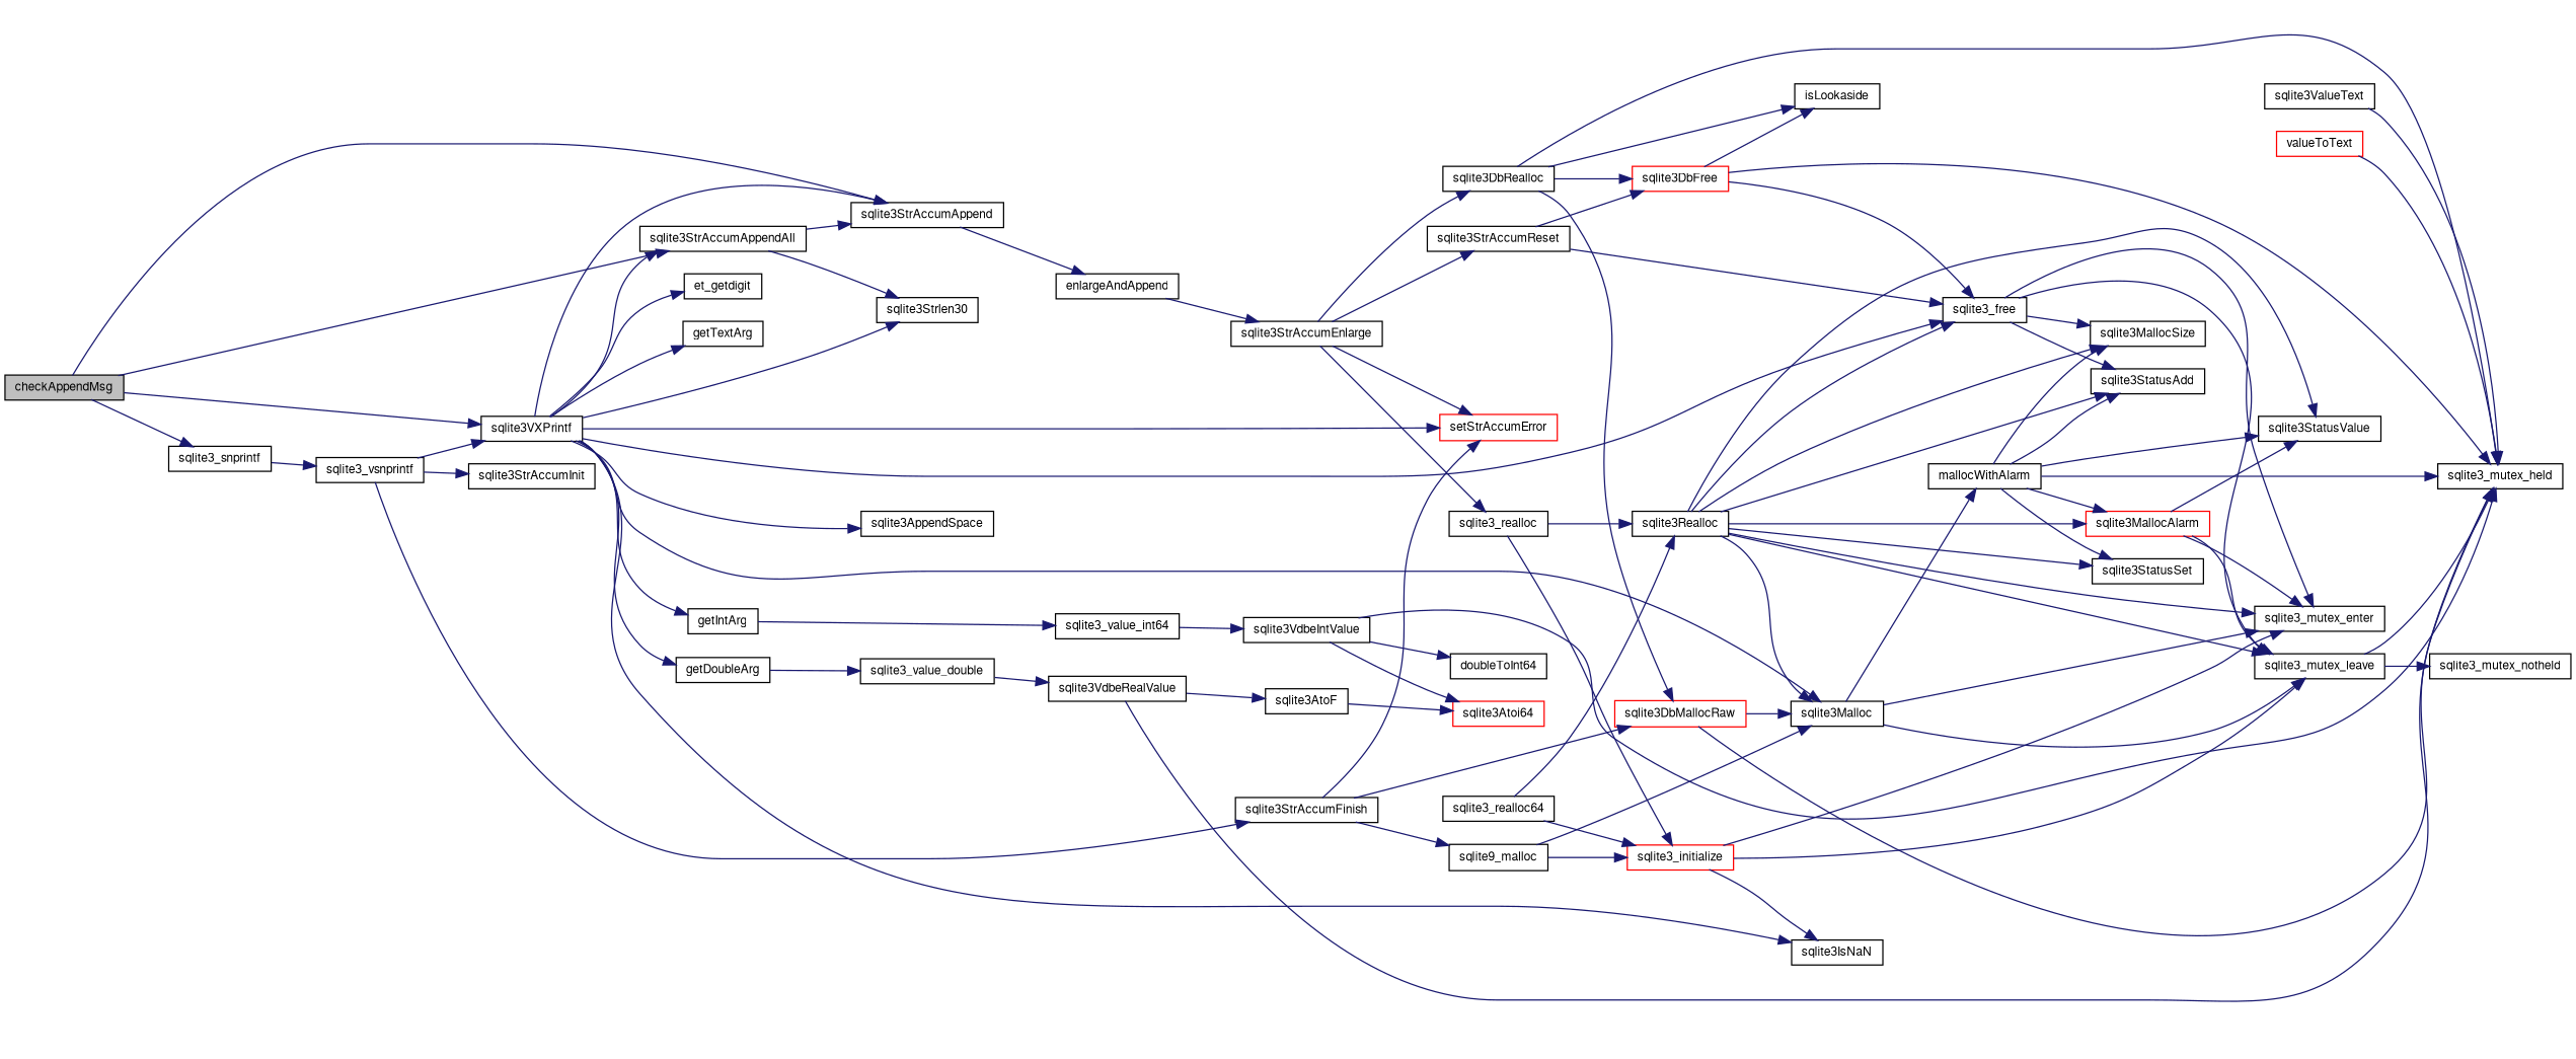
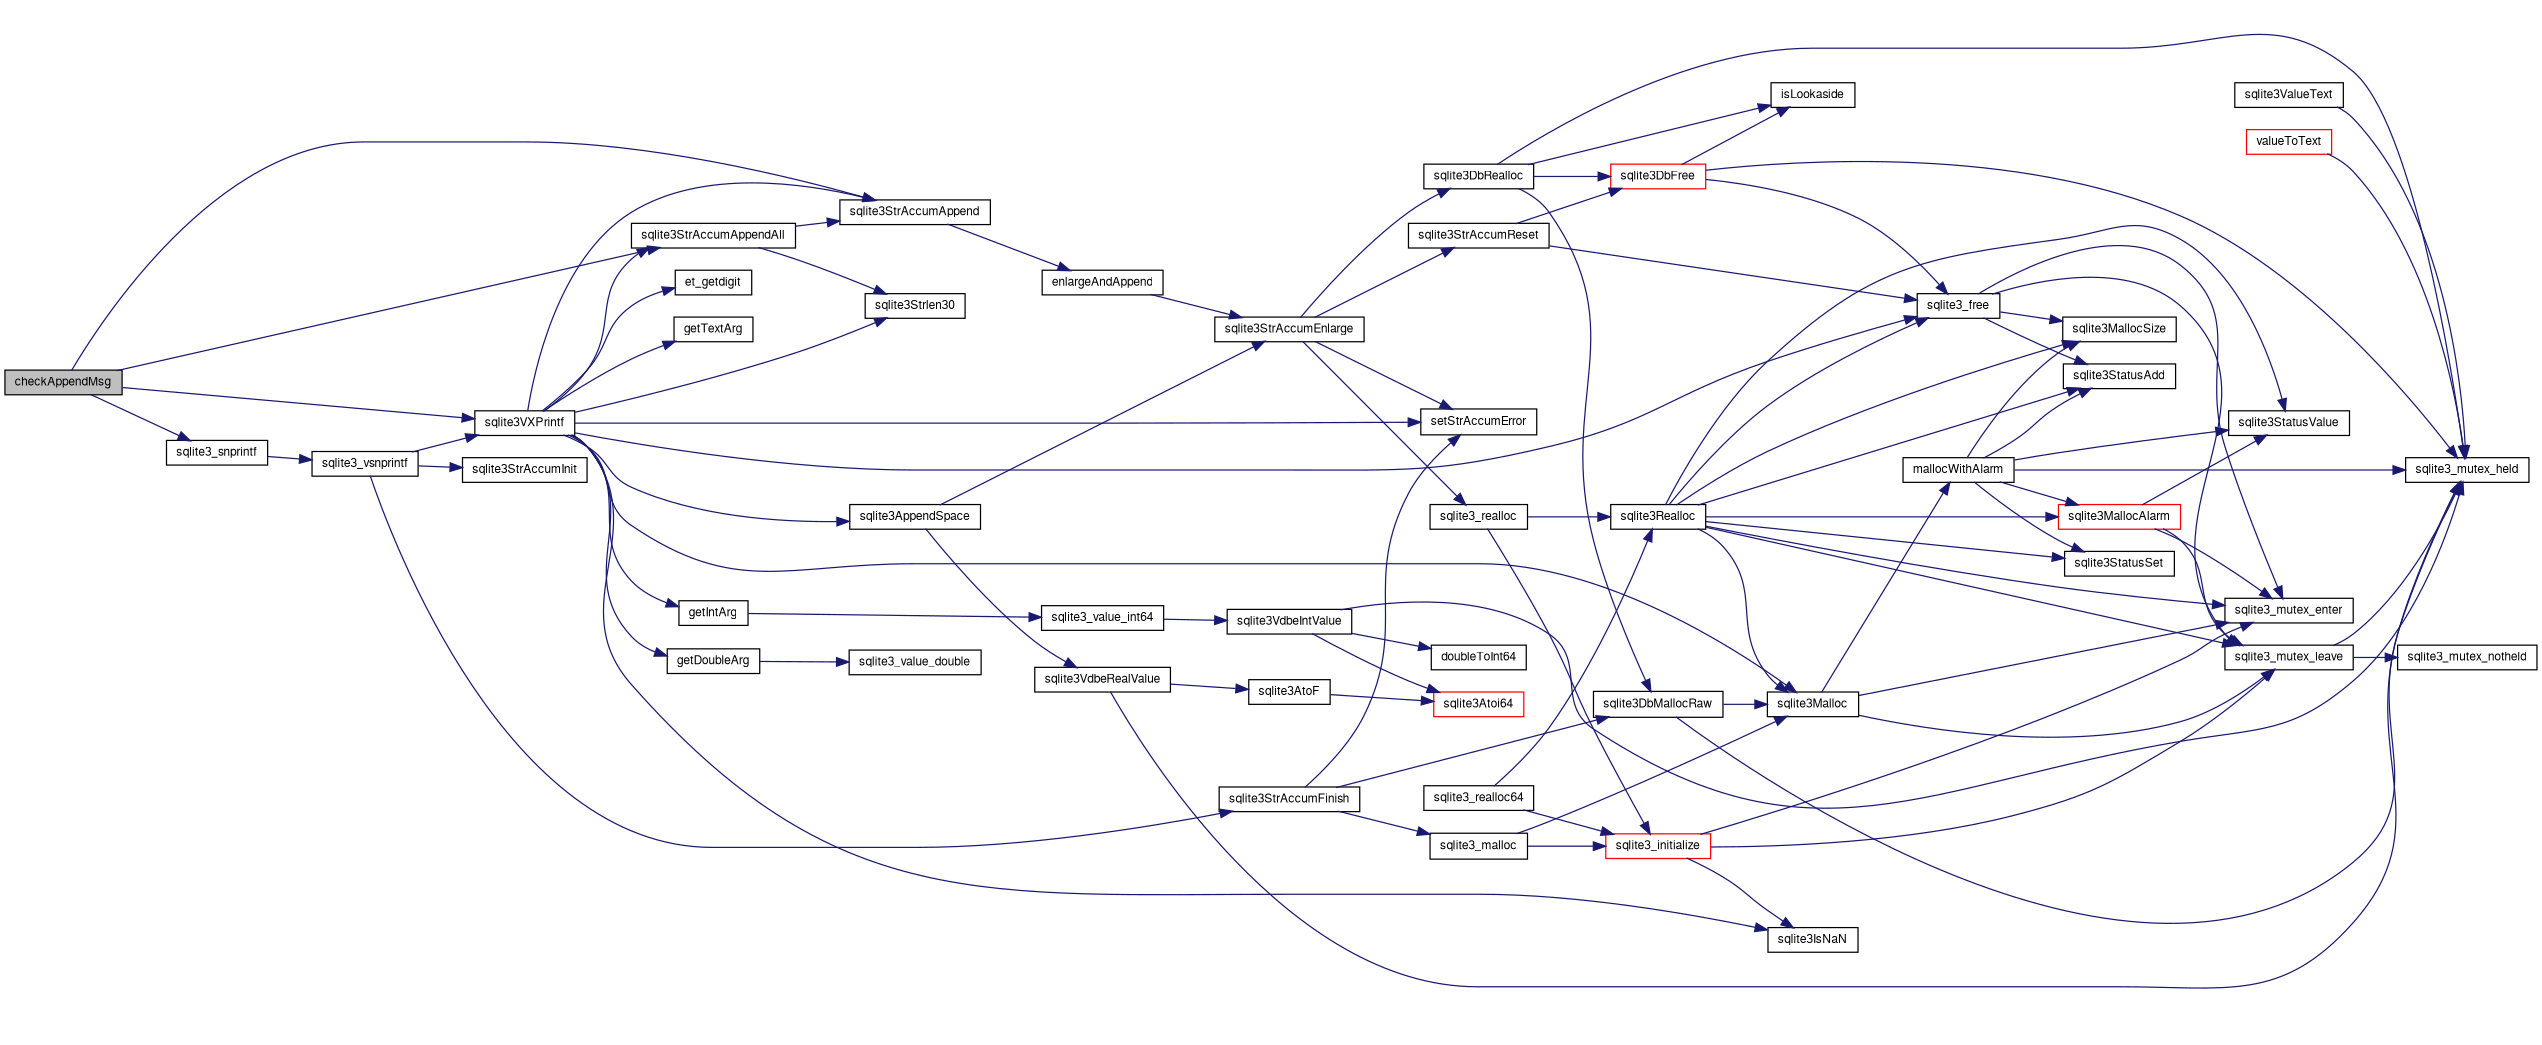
  digraph {
    rankdir=LR
    node [color=black fillcolor=white fontname=FreeSans fontsize=10 shape=record style=filled]
    edge [color=midnightblue fontname=FreeSans fontsize=10 labelfontname=FreeSans labelfontsize=10 style=solid]
    n1 [fillcolor=grey75 fontcolor=black height=0.2 label=checkAppendMsg width=0.4]
    n2 [height=0.2 label=sqlite3StrAccumAppend width=0.4]
    n3 [height=0.2 label=sqlite3_snprintf width=0.4]
    n4 [height=0.2 label=sqlite3VXPrintf width=0.4]
    n5 [height=0.2 label=sqlite3StrAccumAppendAll width=0.4]
    n6 [height=0.2 label=enlargeAndAppend width=0.4]
    n7 [height=0.2 label=sqlite3_vsnprintf width=0.4]
-   n8 [color=red height=0.2 label=setStrAccumError width=0.4]
+   n8 [height=0.2 label=setStrAccumError width=0.4]
    n9 [height=0.2 label=sqlite3_free width=0.4]
    n10 [height=0.2 label=sqlite3Malloc width=0.4]
    n11 [height=0.2 label=sqlite3IsNaN width=0.4]
    n12 [height=0.2 label=getIntArg width=0.4]
    n13 [height=0.2 label=getDoubleArg width=0.4]
    n14 [height=0.2 label=sqlite3Strlen30 width=0.4]
    n15 [height=0.2 label=et_getdigit width=0.4]
    n16 [height=0.2 label=getTextArg width=0.4]
    n17 [height=0.2 label=sqlite3AppendSpace width=0.4]
    n18 [height=0.2 label=sqlite3StrAccumEnlarge width=0.4]
    n19 [height=0.2 label=sqlite3StrAccumReset width=0.4]
    n20 [height=0.2 label=sqlite3DbRealloc width=0.4]
    n21 [height=0.2 label=sqlite3_realloc width=0.4]
    n22 [color=red height=0.2 label=sqlite3DbFree width=0.4]
    n23 [height=0.2 label=sqlite3_mutex_held width=0.4]
    n24 [height=0.2 label=isLookaside width=0.4]
-   n25 [color=red height=0.2 label=sqlite3DbMallocRaw width=0.4]
+   n25 [height=0.2 label=sqlite3DbMallocRaw width=0.4]
    n26 [color=red height=0.2 label=sqlite3_initialize width=0.4]
    n27 [height=0.2 label=sqlite3Realloc width=0.4]
    n28 [height=0.2 label=sqlite3_mutex_enter width=0.4]
    n29 [height=0.2 label=sqlite3StatusAdd width=0.4]
    n30 [height=0.2 label=sqlite3MallocSize width=0.4]
    n31 [height=0.2 label=sqlite3_mutex_leave width=0.4]
    n32 [height=0.2 label=sqlite3_mutex_notheld width=0.4]
    n33 [height=0.2 label=sqlite3_realloc64 width=0.4]
    n34 [height=0.2 label=mallocWithAlarm width=0.4]
    n35 [height=0.2 label=sqlite3StatusSet width=0.4]
    n36 [height=0.2 label=sqlite3StatusValue width=0.4]
    n37 [color=red height=0.2 label=sqlite3MallocAlarm width=0.4]
    n38 [height=0.2 label=sqlite3StrAccumInit width=0.4]
    n39 [height=0.2 label=sqlite3StrAccumFinish width=0.4]
-   n40 [height=0.2 label=sqlite9_malloc width=0.4]
+   n40 [height=0.2 label=sqlite3_malloc width=0.4]
    n41 [height=0.2 label=sqlite3_value_int64 width=0.4]
    n42 [height=0.2 label=sqlite3_value_double width=0.4]
    n43 [height=0.2 label=sqlite3VdbeIntValue width=0.4]
    n44 [height=0.2 label=doubleToInt64 width=0.4]
    n45 [color=red height=0.2 label=sqlite3Atoi64 width=0.4]
    n46 [height=0.2 label=sqlite3VdbeRealValue width=0.4]
    n47 [height=0.2 label=sqlite3AtoF width=0.4]
    n48 [height=0.2 label=sqlite3ValueText width=0.4]
    n49 [color=red height=0.2 label=valueToText width=0.4]
    n1 -> n2
    n1 -> n3
    n1 -> n4
    n1 -> n5
    n2 -> n6
    n3 -> n7
    n4 -> n2
    n4 -> n5
    n4 -> n8
    n4 -> n9
    n4 -> n10
    n4 -> n11
    n4 -> n12
    n4 -> n13
    n4 -> n14
    n4 -> n15
    n4 -> n16
    n4 -> n17
    n5 -> n2
    n5 -> n14
    n6 -> n18
    n7 -> n4
    n7 -> n38
    n7 -> n39
    n9 -> n28
    n9 -> n29
    n9 -> n30
    n9 -> n31
    n10 -> n28
    n10 -> n31
    n10 -> n34
    n12 -> n41
    n13 -> n42
+   n17 -> n18
    n18 -> n8
    n18 -> n19
    n18 -> n20
    n18 -> n21
    n19 -> n9
    n19 -> n22
    n20 -> n22
    n20 -> n23
    n20 -> n24
    n20 -> n25
    n21 -> n26
    n21 -> n27
    n22 -> n9
    n22 -> n23
    n22 -> n24
    n25 -> n10
    n25 -> n23
    n26 -> n11
    n26 -> n28
    n26 -> n31
    n27 -> n9
    n27 -> n10
    n27 -> n28
    n27 -> n29
    n27 -> n30
    n27 -> n31
    n27 -> n35
    n27 -> n36
    n27 -> n37
    n31 -> n23
    n31 -> n32
    n33 -> n26
    n33 -> n27
    n34 -> n23
    n34 -> n29
    n34 -> n30
    n34 -> n35
    n34 -> n36
    n34 -> n37
    n37 -> n28
    n37 -> n31
    n37 -> n36
    n39 -> n8
    n39 -> n25
    n39 -> n40
    n40 -> n10
    n40 -> n26
    n41 -> n43
-   n42 -> n46
+   n17 -> n46
    n43 -> n23
    n43 -> n44
    n43 -> n45
    n46 -> n23
    n46 -> n47
    n47 -> n45
    n48 -> n23
    n49 -> n23
  }
